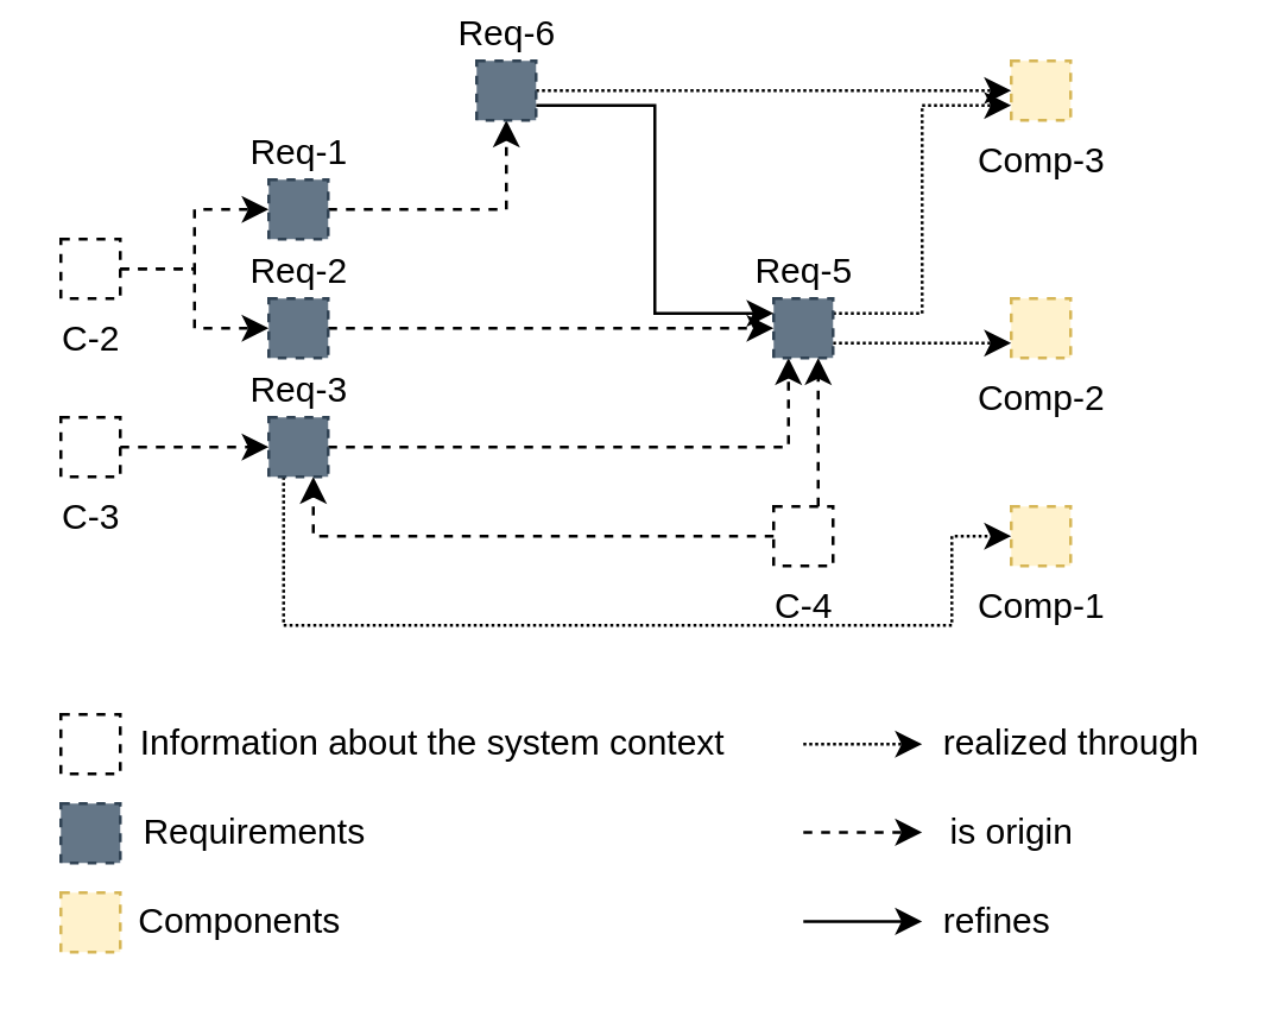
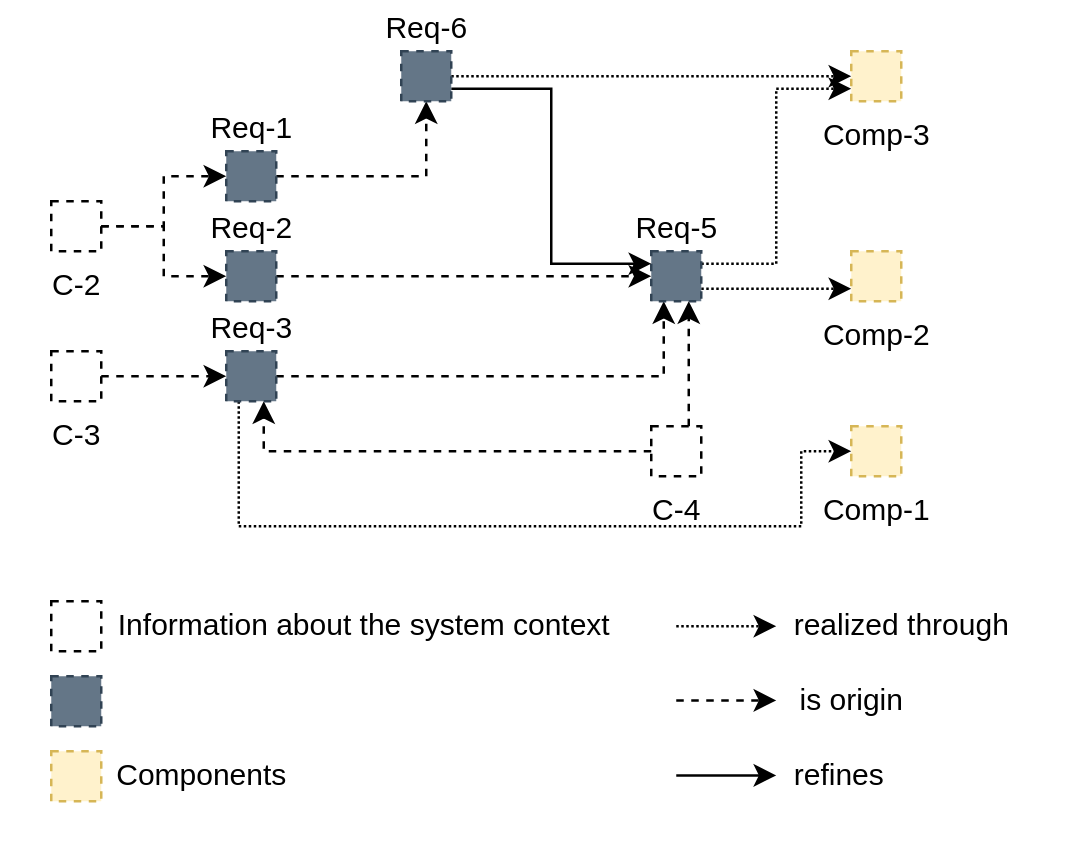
  <mxCell id="0" />
  <mxCell id="1" parent="0" />
  <mxCell id="2" style="edgeStyle=orthogonalEdgeStyle;rounded=0;orthogonalLoop=1;jettySize=auto;html=1;dashed=1;fontColor=#000000;startArrow=none;startFill=0;endArrow=classic;endFill=1;exitX=1;exitY=0.5;exitDx=0;exitDy=0;" edge="1" parent="1" source="4" target="14"><mxGeometry relative="1" as="geometry" /></mxCell>
  <mxCell id="3" style="edgeStyle=orthogonalEdgeStyle;rounded=0;orthogonalLoop=1;jettySize=auto;html=1;entryX=0;entryY=0.5;entryDx=0;entryDy=0;dashed=1;fontColor=#000000;startArrow=none;startFill=0;endArrow=classic;endFill=1;" edge="1" parent="1" source="4" target="12"><mxGeometry relative="1" as="geometry" /></mxCell>
  <mxCell id="4" value="C-2" style="rounded=0;html=1;fillColor=none;dashed=1;labelPosition=center;verticalLabelPosition=bottom;align=center;verticalAlign=top;" vertex="1" parent="1"><mxGeometry x="20" y="80" width="20" height="20" as="geometry" /></mxCell>
  <mxCell id="5" style="edgeStyle=orthogonalEdgeStyle;rounded=0;orthogonalLoop=1;jettySize=auto;html=1;fontColor=#000000;startArrow=none;startFill=0;endArrow=classic;endFill=1;dashed=1;" edge="1" parent="1" source="6" target="17"><mxGeometry relative="1" as="geometry" /></mxCell>
  <mxCell id="6" value="C-3" style="rounded=0;html=1;fillColor=none;dashed=1;labelPosition=center;verticalLabelPosition=bottom;align=center;verticalAlign=top;" vertex="1" parent="1"><mxGeometry x="20" y="140" width="20" height="20" as="geometry" /></mxCell>
  <mxCell id="7" style="edgeStyle=orthogonalEdgeStyle;rounded=0;orthogonalLoop=1;jettySize=auto;html=1;dashed=1;fontColor=#000000;startArrow=none;startFill=0;endArrow=classic;endFill=1;entryX=0.75;entryY=1;entryDx=0;entryDy=0;" edge="1" parent="1" source="9" target="20"><mxGeometry relative="1" as="geometry"><Array as="points"><mxPoint x="275" y="160" /><mxPoint x="275" y="160" /></Array></mxGeometry></mxCell>
  <mxCell id="8" style="edgeStyle=orthogonalEdgeStyle;rounded=0;orthogonalLoop=1;jettySize=auto;html=1;entryX=0.75;entryY=1;entryDx=0;entryDy=0;dashed=1;fontColor=#000000;startArrow=none;startFill=0;endArrow=classic;endFill=1;" edge="1" parent="1" source="9" target="17"><mxGeometry relative="1" as="geometry" /></mxCell>
  <mxCell id="9" value="C-4" style="rounded=0;html=1;fillColor=none;dashed=1;labelPosition=center;verticalLabelPosition=bottom;align=center;verticalAlign=top;" vertex="1" parent="1"><mxGeometry x="260" y="170" width="20" height="20" as="geometry" /></mxCell>
  <mxCell id="10" value="" style="rounded=0;html=1;fillColor=none;dashed=1;labelPosition=center;verticalLabelPosition=bottom;align=center;verticalAlign=top;" vertex="1" parent="1"><mxGeometry x="20" y="240" width="20" height="20" as="geometry" /></mxCell>
  <mxCell id="11" style="edgeStyle=orthogonalEdgeStyle;rounded=0;orthogonalLoop=1;jettySize=auto;html=1;entryX=0.5;entryY=1;entryDx=0;entryDy=0;dashed=1;fontColor=#000000;startArrow=none;startFill=0;endArrow=classic;endFill=1;" edge="1" parent="1" source="12" target="23"><mxGeometry relative="1" as="geometry" /></mxCell>
  <mxCell id="12" value="&lt;font color=&quot;#000000&quot;&gt;Req-1&lt;/font&gt;" style="rounded=0;html=1;fillColor=#647687;dashed=1;labelPosition=center;verticalLabelPosition=top;align=center;verticalAlign=bottom;fontColor=#ffffff;strokeColor=#314354;" vertex="1" parent="1"><mxGeometry x="90" y="60" width="20" height="20" as="geometry" /></mxCell>
  <mxCell id="13" style="edgeStyle=orthogonalEdgeStyle;rounded=0;orthogonalLoop=1;jettySize=auto;html=1;dashed=1;fontColor=#000000;startArrow=none;startFill=0;endArrow=classic;endFill=1;" edge="1" parent="1" source="14" target="20"><mxGeometry relative="1" as="geometry" /></mxCell>
  <mxCell id="14" value="&lt;font color=&quot;#000000&quot;&gt;Req-2&lt;/font&gt;" style="rounded=0;html=1;fillColor=#647687;dashed=1;labelPosition=center;verticalLabelPosition=top;align=center;verticalAlign=bottom;fontColor=#ffffff;strokeColor=#314354;" vertex="1" parent="1"><mxGeometry x="90" y="100" width="20" height="20" as="geometry" /></mxCell>
  <mxCell id="15" style="edgeStyle=orthogonalEdgeStyle;rounded=0;orthogonalLoop=1;jettySize=auto;html=1;entryX=0.25;entryY=1;entryDx=0;entryDy=0;dashed=1;fontColor=#000000;startArrow=none;startFill=0;endArrow=classic;endFill=1;" edge="1" parent="1" source="17" target="20"><mxGeometry relative="1" as="geometry" /></mxCell>
  <mxCell id="16" style="edgeStyle=orthogonalEdgeStyle;rounded=0;orthogonalLoop=1;jettySize=auto;html=1;exitX=0.25;exitY=1;exitDx=0;exitDy=0;entryX=0;entryY=0.5;entryDx=0;entryDy=0;dashed=1;fontColor=#000000;startArrow=none;startFill=0;endArrow=classic;endFill=1;dashPattern=1 1;" edge="1" parent="1" source="17" target="26"><mxGeometry relative="1" as="geometry"><Array as="points"><mxPoint x="95" y="210" /><mxPoint x="320" y="210" /><mxPoint x="320" y="180" /></Array></mxGeometry></mxCell>
  <mxCell id="17" value="&lt;font color=&quot;#000000&quot;&gt;Req-3&lt;/font&gt;" style="rounded=0;html=1;fillColor=#647687;dashed=1;labelPosition=center;verticalLabelPosition=top;align=center;verticalAlign=bottom;fontColor=#ffffff;strokeColor=#314354;" vertex="1" parent="1"><mxGeometry x="90" y="140" width="20" height="20" as="geometry" /></mxCell>
  <mxCell id="18" style="edgeStyle=orthogonalEdgeStyle;rounded=0;orthogonalLoop=1;jettySize=auto;html=1;dashed=1;dashPattern=1 1;fontColor=#000000;startArrow=none;startFill=0;endArrow=classic;endFill=1;exitX=1;exitY=0.75;exitDx=0;exitDy=0;entryX=0;entryY=0.75;entryDx=0;entryDy=0;" edge="1" parent="1" source="20" target="25"><mxGeometry relative="1" as="geometry" /></mxCell>
  <mxCell id="19" style="edgeStyle=orthogonalEdgeStyle;rounded=0;orthogonalLoop=1;jettySize=auto;html=1;exitX=1;exitY=0.25;exitDx=0;exitDy=0;entryX=0;entryY=0.75;entryDx=0;entryDy=0;dashed=1;dashPattern=1 1;fontColor=#000000;startArrow=none;startFill=0;endArrow=classic;endFill=1;" edge="1" parent="1" source="20" target="24"><mxGeometry relative="1" as="geometry" /></mxCell>
  <mxCell id="20" value="&lt;font color=&quot;#000000&quot;&gt;Req-5&lt;/font&gt;" style="rounded=0;html=1;fillColor=#647687;dashed=1;labelPosition=center;verticalLabelPosition=top;align=center;verticalAlign=bottom;fontColor=#ffffff;strokeColor=#314354;" vertex="1" parent="1"><mxGeometry x="260" y="100" width="20" height="20" as="geometry" /></mxCell>
  <mxCell id="21" style="edgeStyle=orthogonalEdgeStyle;rounded=0;orthogonalLoop=1;jettySize=auto;html=1;entryX=0;entryY=0.5;entryDx=0;entryDy=0;dashed=1;dashPattern=1 1;fontColor=#000000;startArrow=none;startFill=0;endArrow=classic;endFill=1;" edge="1" parent="1" source="23" target="24"><mxGeometry relative="1" as="geometry" /></mxCell>
  <mxCell id="22" style="edgeStyle=orthogonalEdgeStyle;rounded=0;orthogonalLoop=1;jettySize=auto;html=1;exitX=1;exitY=0.75;exitDx=0;exitDy=0;entryX=0;entryY=0.25;entryDx=0;entryDy=0;fontColor=#000000;startArrow=none;startFill=0;endArrow=classic;endFill=1;" edge="1" parent="1" source="23" target="20"><mxGeometry relative="1" as="geometry" /></mxCell>
  <mxCell id="23" value="&lt;font color=&quot;#000000&quot;&gt;Req-6&lt;/font&gt;" style="rounded=0;html=1;fillColor=#647687;dashed=1;labelPosition=center;verticalLabelPosition=top;align=center;verticalAlign=bottom;fontColor=#ffffff;strokeColor=#314354;" vertex="1" parent="1"><mxGeometry x="160" y="20" width="20" height="20" as="geometry" /></mxCell>
  <mxCell id="24" value="&lt;font color=&quot;#000000&quot;&gt;Comp-3&lt;/font&gt;" style="rounded=0;html=1;fillColor=#fff2cc;dashed=1;labelPosition=center;verticalLabelPosition=bottom;align=center;verticalAlign=top;strokeColor=#d6b656;" vertex="1" parent="1"><mxGeometry x="340" y="20" width="20" height="20" as="geometry" /></mxCell>
  <mxCell id="25" value="&lt;font color=&quot;#000000&quot;&gt;Comp-2&lt;/font&gt;" style="rounded=0;html=1;fillColor=#fff2cc;dashed=1;labelPosition=center;verticalLabelPosition=bottom;align=center;verticalAlign=top;strokeColor=#d6b656;" vertex="1" parent="1"><mxGeometry x="340" y="100" width="20" height="20" as="geometry" /></mxCell>
  <mxCell id="26" value="&lt;font color=&quot;#000000&quot;&gt;Comp-1&lt;/font&gt;" style="rounded=0;html=1;fillColor=#fff2cc;dashed=1;labelPosition=center;verticalLabelPosition=bottom;align=center;verticalAlign=top;strokeColor=#d6b656;" vertex="1" parent="1"><mxGeometry x="340" y="170" width="20" height="20" as="geometry" /></mxCell>
  <mxCell id="27" value="" style="rounded=0;html=1;fillColor=#647687;dashed=1;labelPosition=center;verticalLabelPosition=top;align=center;verticalAlign=bottom;fontColor=#ffffff;strokeColor=#314354;" vertex="1" parent="1"><mxGeometry x="20" y="270" width="20" height="20" as="geometry" /></mxCell>
  <mxCell id="28" value="" style="rounded=0;html=1;fillColor=#fff2cc;dashed=1;labelPosition=center;verticalLabelPosition=bottom;align=center;verticalAlign=top;strokeColor=#d6b656;" vertex="1" parent="1"><mxGeometry x="20" y="300" width="20" height="20" as="geometry" /></mxCell>
  <mxCell id="29" value="Information about the system context" style="text;html=1;align=center;verticalAlign=middle;resizable=0;points=[];autosize=1;strokeColor=none;fillColor=none;fontColor=#000000;" vertex="1" parent="1"><mxGeometry x="40" y="240" width="210" height="20" as="geometry" /></mxCell>
- <mxCell id="30" value="Requirements" style="text;html=1;align=center;verticalAlign=middle;resizable=0;points=[];autosize=1;strokeColor=none;fillColor=none;fontColor=#000000;" vertex="1" parent="1"><mxGeometry x="40" y="270" width="90" height="20" as="geometry" /></mxCell>
  <mxCell id="31" value="Components" style="text;html=1;align=center;verticalAlign=middle;resizable=0;points=[];autosize=1;strokeColor=none;fillColor=none;fontColor=#000000;" vertex="1" parent="1"><mxGeometry x="40" y="300" width="80" height="20" as="geometry" /></mxCell>
  <mxCell id="32" value="" style="endArrow=classic;html=1;rounded=0;fontColor=#000000;" edge="1" parent="1"><mxGeometry width="50" height="50" relative="1" as="geometry"><mxPoint x="270" y="309.66" as="sourcePoint" /><mxPoint x="310" y="309.66" as="targetPoint" /></mxGeometry></mxCell>
  <mxCell id="33" value="refines" style="text;html=1;align=center;verticalAlign=middle;resizable=0;points=[];autosize=1;strokeColor=none;fillColor=none;fontColor=#000000;" vertex="1" parent="1"><mxGeometry x="310" y="300" width="50" height="20" as="geometry" /></mxCell>
  <mxCell id="34" value="is origin" style="text;html=1;align=center;verticalAlign=middle;resizable=0;points=[];autosize=1;strokeColor=none;fillColor=none;fontColor=#000000;" vertex="1" parent="1"><mxGeometry x="310" y="270" width="60" height="20" as="geometry" /></mxCell>
  <mxCell id="35" value="realized through" style="text;html=1;align=center;verticalAlign=middle;resizable=0;points=[];autosize=1;strokeColor=none;fillColor=none;fontColor=#000000;" vertex="1" parent="1"><mxGeometry x="310" y="240" width="100" height="20" as="geometry" /></mxCell>
  <mxCell id="36" value="" style="endArrow=classic;html=1;rounded=0;dashed=1;fontColor=#000000;" edge="1" parent="1"><mxGeometry width="50" height="50" relative="1" as="geometry"><mxPoint x="270" y="279.66" as="sourcePoint" /><mxPoint x="310" y="279.66" as="targetPoint" /></mxGeometry></mxCell>
  <mxCell id="37" value="" style="endArrow=classic;html=1;rounded=0;dashed=1;dashPattern=1 1;fontColor=#000000;" edge="1" parent="1"><mxGeometry width="50" height="50" relative="1" as="geometry"><mxPoint x="270" y="250" as="sourcePoint" /><mxPoint x="310" y="250" as="targetPoint" /></mxGeometry></mxCell>
